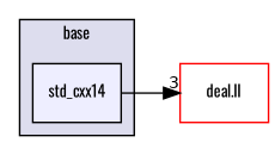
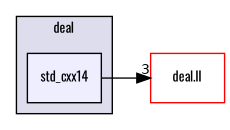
  digraph {
    compound=true
    rankdir=LR
    fontname=Oswald
    node [fontname=Oswald fontsize=10 shape=box style=filled]
    n1 [fillcolor="#eeeeff" label=std_cxx14 pencolor=black]
    n2 [color=red fillcolor=white label="deal.II"]
    subgraph cluster_1 {
      bgcolor="#ddddee"
      fontsize=10
-     label=base
+     label=deal
      pencolor=black
      n1
    }
    n1 -> n2 [headlabel=3 labeldistance=1.5 labelfontname=Helvetica labelfontsize=10 fontname=Oswald]
  }
